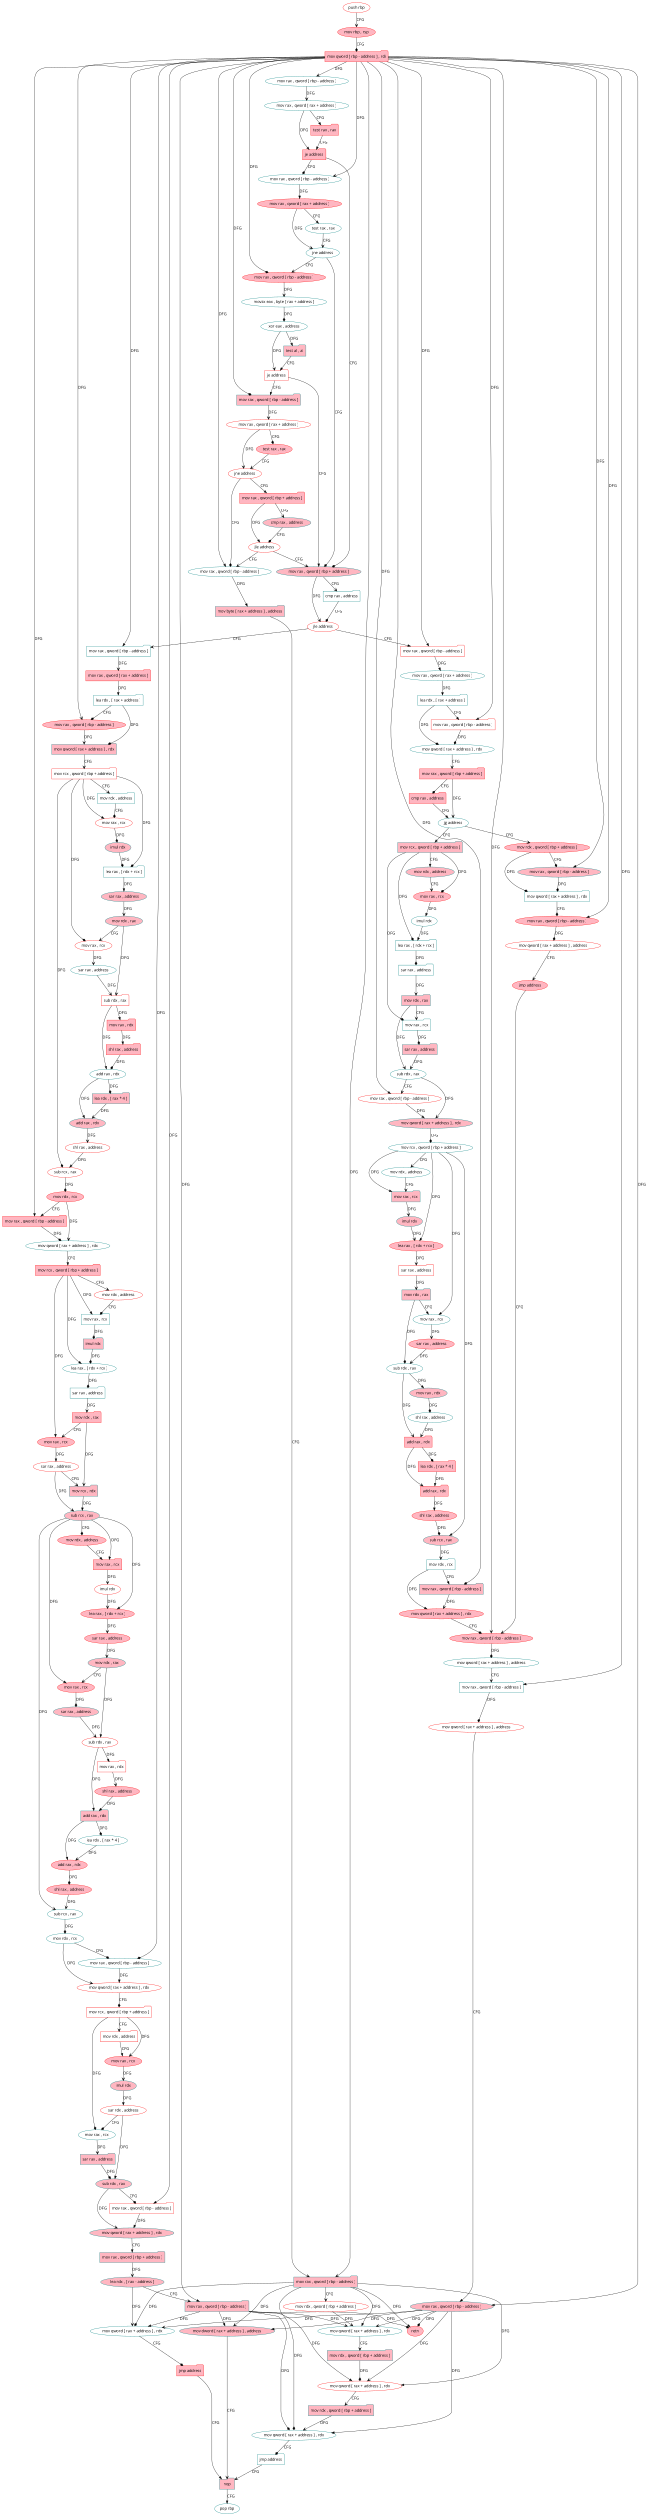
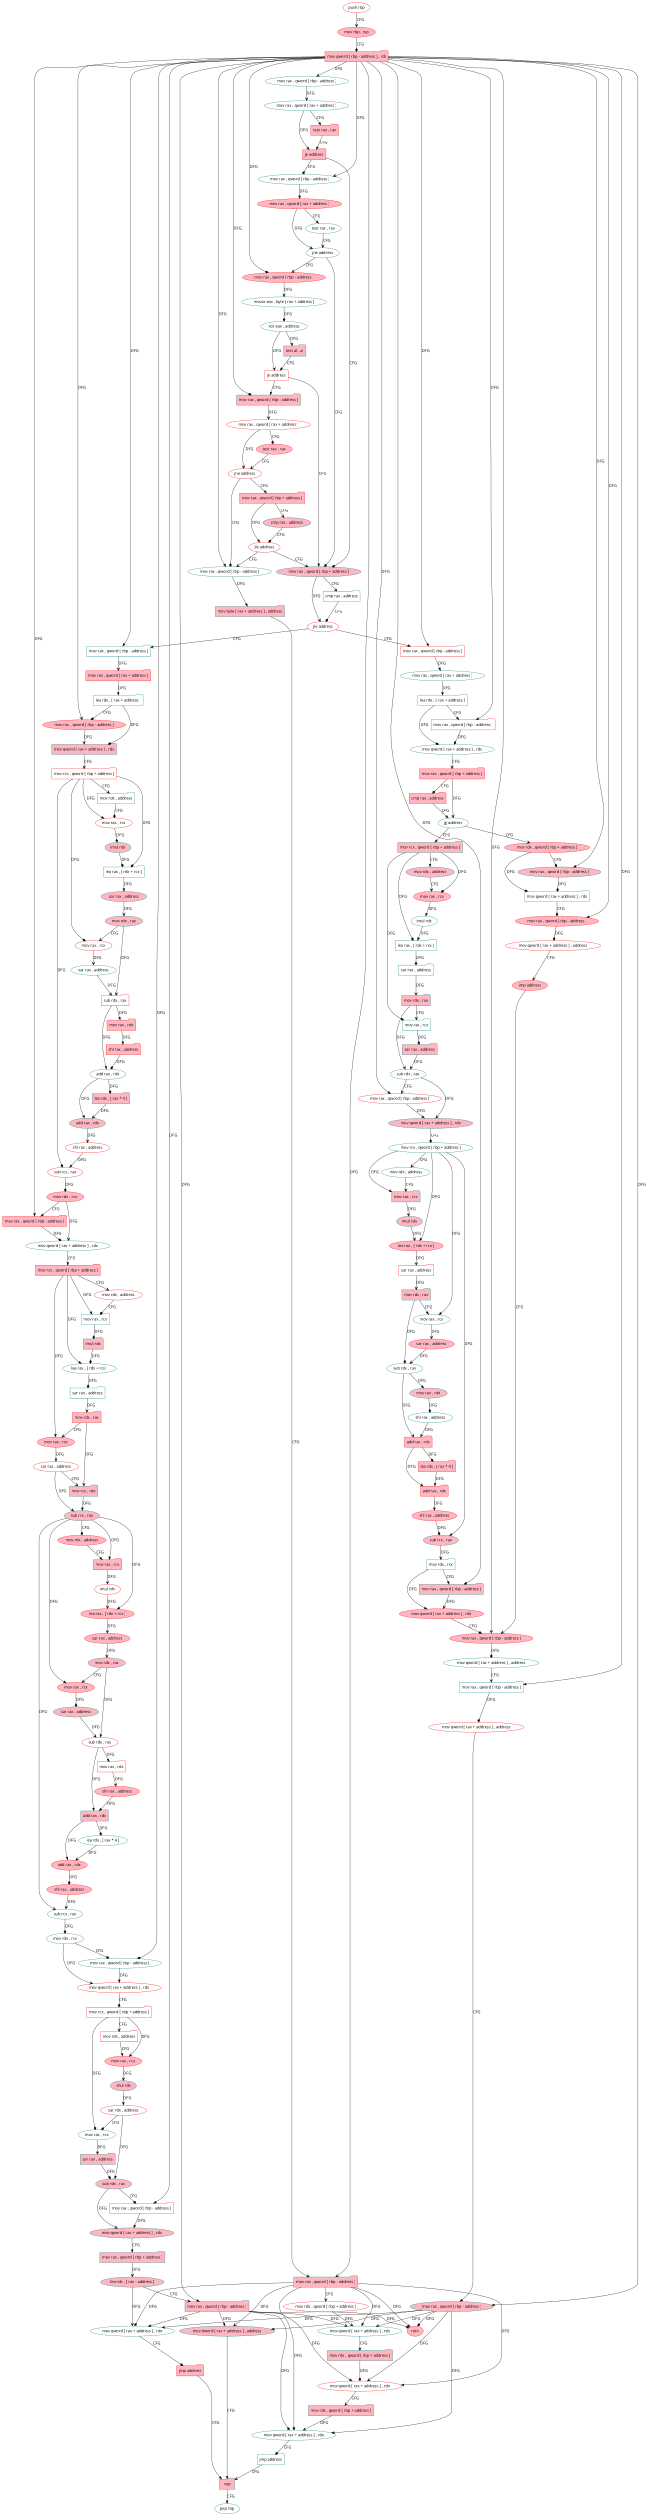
  digraph {
    fontname="Open Sans"
    node [color=teal fillcolor=lightpink fontname="Open Sans" shape=ellipse style=filled]
    edge [arrowhead=vee fontname="Open Sans"]
    n1 [color=red fillcolor=white label="push rbp"]
    n2 [color=red label="mov rbp , rsp"]
    n3 [color=red label="mov qword [ rbp - address ] , rdi" shape=folder]
    n4 [fillcolor=white label="mov rax , qword [ rbp - address ]"]
    n5 [fillcolor=white label="mov rax , qword [ rbp - address ]"]
    n6 [color=red fillcolor=white label="mov rax , qword [ rbp - address ]" shape=folder]
    n7 [fillcolor=white label="mov rax , qword [ rbp - address ]" shape=folder]
    n8 [color=red label="mov rax , qword [ rbp - address ]"]
    n9 [color=red fillcolor=white label="mov rax , qword [ rbp - address ]" shape=folder]
    n10 [color=red label="mov rax , qword [ rbp - address ]"]
    n11 [color=red label="mov rax , qword [ rbp - address ]" shape=folder]
    n12 [fillcolor=white label="mov rax , qword [ rbp - address ]"]
    n13 [color=red fillcolor=white label="mov rax , qword [ rbp - address ]" shape=folder]
    n14 [label="mov rax , qword [ rbp - address ]" shape=folder]
    n15 [label="mov rax , qword [ rbp - address ]" shape=folder]
    n16 [color=red fillcolor=white label="mov rax , qword [ rbp - address ]"]
    n17 [label="mov rax , qword [ rbp - address ]" shape=folder]
    n18 [color=red label="mov rax , qword [ rbp - address ]"]
    n19 [label="mov rax , qword [ rbp - address ]"]
    n20 [color=red label="mov rax , qword [ rbp - address ]"]
    n21 [fillcolor=white label="mov rax , qword [ rbp - address ]"]
    n22 [fillcolor=white label="mov rax , qword [ rbp - address ]" shape=folder]
    n23 [label="mov rax , qword [ rbp - address ]"]
    n24 [label="mov rax , qword [ rbp - address ]" shape=folder]
    n25 [fillcolor=white label="mov rax , qword [ rax + address ]"]
    n26 [color=red label="mov rax , qword [ rax + address ]"]
    n27 [fillcolor=white label="mov rax , qword [ rax + address ]"]
    n28 [color=red label="mov rax , qword [ rax + address ]" shape=folder]
    n29 [fillcolor=white label="movzx eax , byte [ rax + address ]"]
    n30 [fillcolor=white label="mov qword [ rax + address ] , rdx"]
    n31 [label="mov qword [ rax + address ] , rdx" shape=folder]
    n32 [fillcolor=white label="mov qword [ rax + address ] , rdx"]
    n33 [color=red fillcolor=white label="mov qword [ rax + address ] , rdx"]
    n34 [label="mov qword [ rax + address ] , rdx"]
    n35 [fillcolor=white label="mov qword [ rax + address ] , rdx"]
    n36 [color=red label=retn]
    n37 [label="mov dword [ rax + address ] , address"]
    n38 [fillcolor=white label="mov qword [ rax + address ] , rdx"]
    n39 [color=red fillcolor=white label="mov qword [ rax + address ] , rdx"]
    n40 [fillcolor=white label="mov qword [ rax + address ] , rdx"]
    n41 [color=red fillcolor=white label="mov rax , qword [ rax + address ]"]
    n42 [label="mov qword [ rax + address ] , rdx"]
    n43 [color=red label="mov qword [ rax + address ] , rdx"]
    n44 [fillcolor=white label="mov qword [ rax + address ] , address"]
    n45 [fillcolor=white label="mov qword [ rax + address ] , rdx" shape=folder]
    n46 [color=red fillcolor=white label="mov qword [ rax + address ] , address"]
    n47 [label="mov byte [ rax + address ] , address" shape=folder]
    n48 [color=red fillcolor=white label="mov qword [ rax + address ] , address"]
    n49 [color=red fillcolor=white label="mov rdx , qword [ rbp + address ]"]
    n50 [color=red label="test rax , rax" shape=folder]
    n51 [color=red label="je address" shape=folder]
    n52 [label="mov rax , qword [ rbp + address ]"]
    n53 [fillcolor=white label="cmp rax , address" shape=folder]
    n54 [color=red fillcolor=white label="jle address"]
    n55 [fillcolor=white label="test rax , rax"]
    n56 [fillcolor=white label="jne address"]
    n57 [fillcolor=white label="lea rdx , [ rax + address ]" shape=folder]
    n58 [fillcolor=white label="lea rdx , [ rax + address ]" shape=folder]
    n59 [fillcolor=white label="xor eax , address"]
    n60 [color=red label="mov rax , qword [ rbp + address ]" shape=folder]
    n61 [color=red label="cmp rax , address" shape=folder]
    n62 [fillcolor=white label="jg address"]
    n63 [label="mov rcx , qword [ rbp + address ]" shape=folder]
    n64 [color=red label="mov rdx , qword [ rbp + address ]"]
    n65 [label="mov rdx , address"]
    n66 [color=red label="mov rax , rcx"]
    n67 [fillcolor=white label="lea rax , [ rdx + rcx ]" shape=folder]
    n68 [fillcolor=white label="mov rax , rcx" shape=folder]
    n69 [fillcolor=white label="imul rdx"]
    n70 [fillcolor=white label="sar rax , address" shape=folder]
    n71 [label="sar rax , address" shape=folder]
    n72 [color=red fillcolor=white label="mov rcx , qword [ rbp + address ]" shape=folder]
    n73 [fillcolor=white label="mov rdx , address" shape=folder]
    n74 [color=red fillcolor=white label="mov rax , rcx"]
    n75 [fillcolor=white label="lea rax , [ rdx + rcx ]" shape=folder]
    n76 [color=red fillcolor=white label="mov rax , rcx"]
    n77 [color=red fillcolor=white label="sub rcx , rax"]
    n78 [label="imul rdx"]
    n79 [label="sar rax , address"]
    n80 [fillcolor=white label="sar rax , address"]
    n81 [color=red label="mov rdx , rcx"]
    n82 [label="mov rdx , rax"]
    n83 [color=red fillcolor=white label="sub rdx , rax" shape=folder]
    n84 [color=red label="mov rax , rdx" shape=folder]
    n85 [fillcolor=white label="add rax , rdx"]
    n86 [color=red label="shl rax , address" shape=folder]
    n87 [label="lea rdx , [ rax * 4 ]" shape=folder]
    n88 [label="add rax , rdx"]
    n89 [color=red fillcolor=white label="shl rax , address"]
    n90 [color=red label="mov rcx , qword [ rbp + address ]" shape=folder]
    n91 [color=red fillcolor=white label="mov rdx , address"]
    n92 [fillcolor=white label="mov rax , rcx" shape=folder]
    n93 [fillcolor=white label="lea rax , [ rdx + rcx ]"]
    n94 [color=red label="mov rax , rcx"]
    n95 [label="imul rdx" shape=folder]
    n96 [fillcolor=white label="sar rax , address" shape=folder]
    n97 [color=red fillcolor=white label="sar rax , address"]
    n98 [color=red label="mov rdx , rax" shape=folder]
    n99 [label="mov rcx , rdx" shape=folder]
    n100 [label="sub rcx , rax"]
    n101 [color=red label="mov rdx , address"]
    n102 [color=red label="mov rax , rcx" shape=folder]
    n103 [color=red label="lea rax , [ rdx + rcx ]"]
    n104 [color=red label="mov rax , rcx"]
    n105 [fillcolor=white label="sub rcx , rax"]
    n106 [color=red fillcolor=white label="imul rdx"]
    n107 [color=red label="sar rax , address"]
    n108 [label="sar rax , address"]
    n109 [fillcolor=white label="mov rdx , rcx"]
    n110 [label="mov rdx , rax"]
    n111 [color=red fillcolor=white label="sub rdx , rax"]
    n112 [color=red fillcolor=white label="mov rax , rdx" shape=folder]
    n113 [label="add rax , rdx" shape=folder]
    n114 [color=red label="shl rax , address"]
    n115 [fillcolor=white label="lea rdx , [ rax * 4 ]"]
    n116 [color=red label="add rax , rdx"]
    n117 [color=red label="shl rax , address"]
    n118 [color=red fillcolor=white label="mov rcx , qword [ rbp + address ]" shape=folder]
    n119 [color=red fillcolor=white label="mov rdx , address" shape=folder]
    n120 [color=red label="mov rax , rcx"]
    n121 [fillcolor=white label="mov rax , rcx"]
    n122 [label="imul rdx"]
    n123 [label="sar rax , address" shape=folder]
    n124 [color=red fillcolor=white label="sar rdx , address"]
    n125 [label="sub rdx , rax"]
    n126 [label="mov rax , qword [ rbp + address ]" shape=folder]
    n127 [label="lea rdx , [ rax - address ]"]
    n128 [color=red label="jmp address" shape=folder]
    n129 [label=nop shape=folder]
    n130 [label="mov rdx , qword [ rbp + address ]" shape=folder]
    n131 [label="mov rdx , qword [ rbp + address ]" shape=folder]
    n132 [fillcolor=white label="jmp address" shape=folder]
    n133 [fillcolor=white label="pop rbp"]
    n134 [label="test al , al" shape=folder]
    n135 [color=red fillcolor=white label="je address" shape=folder]
    n136 [color=red label="test rax , rax"]
    n137 [color=red fillcolor=white label="jne address"]
    n138 [label="mov rdx , rax" shape=folder]
    n139 [fillcolor=white label="sub rdx , rax"]
    n140 [fillcolor=white label="mov rcx , qword [ rbp + address ]"]
    n141 [fillcolor=white label="mov rdx , address"]
    n142 [label="mov rax , rcx" shape=folder]
    n143 [color=red label="lea rax , [ rdx + rcx ]"]
    n144 [fillcolor=white label="mov rax , rcx"]
    n145 [label="sub rcx , rax"]
    n146 [label="imul rdx"]
    n147 [color=red fillcolor=white label="sar rax , address" shape=folder]
    n148 [color=red label="sar rax , address"]
    n149 [fillcolor=white label="mov rdx , rcx" shape=folder]
    n150 [label="mov rdx , rax" shape=folder]
    n151 [fillcolor=white label="sub rdx , rax"]
    n152 [label="mov rax , rdx"]
    n153 [color=red label="add rax , rdx" shape=folder]
    n154 [fillcolor=white label="shl rax , address"]
    n155 [color=red label="lea rdx , [ rax * 4 ]" shape=folder]
    n156 [color=red label="add rax , rdx" shape=folder]
    n157 [color=red label="shl rax , address"]
    n158 [color=red label="jmp address"]
    n159 [color=red label="mov rax , qword [ rbp + address ]" shape=folder]
    n160 [label="cmp rax , address"]
    n161 [color=red fillcolor=white label="jle address"]
    n1 -> n2 [label=CFG]
    n2 -> n3 [arrowhead=diamond label=CFG]
    n3 -> n4 [label=DFG]
    n3 -> n5 [label=DFG]
    n3 -> n6 [arrowhead=normal label=DFG]
    n3 -> n7 [arrowhead=normal label=DFG]
    n3 -> n8 [arrowhead=diamond label=DFG]
    n3 -> n9 [arrowhead=normal label=DFG]
    n3 -> n10 [label=DFG]
    n3 -> n11 [arrowhead=normal label=DFG]
    n3 -> n12 [arrowhead=diamond label=DFG]
    n3 -> n13 [arrowhead=normal label=DFG]
    n3 -> n14 [arrowhead=normal label=DFG]
    n3 -> n15 [arrowhead=diamond label=DFG]
    n3 -> n16 [arrowhead=normal label=DFG]
    n3 -> n17 [arrowhead=diamond label=DFG]
    n3 -> n18 [label=DFG]
    n3 -> n19 [arrowhead=normal label=DFG]
    n3 -> n20 [arrowhead=normal label=DFG]
    n3 -> n21 [arrowhead=normal label=DFG]
    n3 -> n22 [arrowhead=normal label=DFG]
    n3 -> n23 [arrowhead=normal label=DFG]
    n3 -> n24 [label=DFG]
    n4 -> n25 [label=DFG]
    n5 -> n26 [arrowhead=normal label=DFG]
    n6 -> n27 [arrowhead=normal label=DFG]
    n7 -> n28 [label=DFG]
    n8 -> n29 [label=DFG]
    n9 -> n30 [arrowhead=diamond label=DFG]
    n10 -> n31 [label=DFG]
    n11 -> n32 [arrowhead=diamond label=DFG]
    n12 -> n33 [arrowhead=normal label=DFG]
    n13 -> n34 [arrowhead=normal label=DFG]
    n14 -> n35 [arrowhead=normal label=DFG]
    n14 -> n36 [arrowhead=diamond label=DFG]
    n14 -> n37 [arrowhead=normal label=DFG]
    n14 -> n38 [label=DFG]
    n14 -> n39 [arrowhead=normal label=DFG]
    n14 -> n40 [arrowhead=diamond label=DFG]
    n15 -> n41 [label=DFG]
    n16 -> n42 [arrowhead=normal label=DFG]
    n17 -> n43 [label=DFG]
    n18 -> n44 [arrowhead=diamond label=DFG]
    n19 -> n45 [arrowhead=diamond label=DFG]
    n20 -> n46 [arrowhead=diamond label=DFG]
    n21 -> n47 [arrowhead=normal label=DFG]
    n22 -> n48 [arrowhead=diamond label=DFG]
    n23 -> n35 [label=DFG]
    n23 -> n36 [arrowhead=diamond label=DFG]
    n23 -> n37 [arrowhead=normal label=DFG]
    n23 -> n38 [label=DFG]
    n23 -> n39 [label=DFG]
    n23 -> n40 [arrowhead=normal label=DFG]
    n24 -> n35 [arrowhead=diamond label=DFG]
    n24 -> n36 [arrowhead=normal label=DFG]
    n24 -> n37 [label=DFG]
    n24 -> n38 [arrowhead=normal label=DFG]
    n24 -> n39 [arrowhead=normal label=DFG]
    n24 -> n40 [arrowhead=diamond label=DFG]
    n24 -> n49 [label=CFG]
    n25 -> n50 [arrowhead=normal label=CFG]
    n25 -> n51 [arrowhead=normal label=DFG]
    n26 -> n55 [arrowhead=normal label=CFG]
    n26 -> n56 [label=DFG]
    n27 -> n57 [arrowhead=normal label=DFG]
    n28 -> n58 [arrowhead=normal label=DFG]
    n29 -> n59 [arrowhead=diamond label=DFG]
    n30 -> n60 [label=CFG]
    n31 -> n72 [label=CFG]
    n32 -> n90 [arrowhead=normal label=CFG]
    n33 -> n118 [arrowhead=diamond label=CFG]
    n34 -> n126 [arrowhead=normal label=CFG]
    n35 -> n128 [arrowhead=diamond label=CFG]
-   n37 -> n129 [label=CFG]
+   n37 -> n129 [arrowhead=normal label=CFG]
    n38 -> n130 [label=CFG]
    n39 -> n131 [label=CFG]
    n40 -> n132 [arrowhead=diamond label=CFG]
    n41 -> n136 [arrowhead=diamond label=CFG]
    n41 -> n137 [label=DFG]
    n42 -> n140 [arrowhead=diamond label=CFG]
    n43 -> n18 [arrowhead=diamond label=CFG]
    n44 -> n22 [label=CFG]
    n45 -> n20 [arrowhead=diamond label=CFG]
    n46 -> n158 [label=CFG]
    n47 -> n24 [label=CFG]
    n48 -> n23 [arrowhead=normal label=CFG]
    n49 -> n38 [label=DFG]
    n50 -> n51 [arrowhead=normal label=CFG]
    n51 -> n5 [arrowhead=diamond label=CFG]
    n51 -> n52 [arrowhead=diamond label=CFG]
    n52 -> n53 [label=CFG]
    n52 -> n54 [label=DFG]
    n53 -> n54 [arrowhead=diamond label=CFG]
    n54 -> n6 [arrowhead=normal label=CFG]
    n54 -> n7 [label=CFG]
    n55 -> n56 [label=CFG]
    n56 -> n8 [label=CFG]
    n56 -> n52 [arrowhead=diamond label=CFG]
    n57 -> n9 [arrowhead=normal label=CFG]
    n57 -> n30 [arrowhead=diamond label=DFG]
    n58 -> n10 [arrowhead=diamond label=CFG]
    n58 -> n31 [arrowhead=diamond label=DFG]
    n59 -> n134 [arrowhead=normal label=DFG]
    n59 -> n135 [label=DFG]
    n60 -> n61 [arrowhead=diamond label=CFG]
    n60 -> n62 [label=DFG]
    n61 -> n62 [arrowhead=normal label=CFG]
    n62 -> n63 [arrowhead=normal label=CFG]
    n62 -> n64 [label=CFG]
    n63 -> n65 [arrowhead=normal label=CFG]
    n63 -> n66 [arrowhead=diamond label=DFG]
    n63 -> n67 [arrowhead=diamond label=DFG]
    n63 -> n68 [arrowhead=diamond label=DFG]
    n64 -> n19 [arrowhead=diamond label=CFG]
    n64 -> n45 [arrowhead=diamond label=DFG]
    n65 -> n66 [label=CFG]
    n66 -> n69 [arrowhead=normal label=DFG]
    n67 -> n70 [arrowhead=diamond label=DFG]
    n68 -> n71 [arrowhead=diamond label=DFG]
    n69 -> n67 [arrowhead=normal label=DFG]
    n70 -> n138 [label=DFG]
    n71 -> n139 [label=DFG]
    n72 -> n73 [label=CFG]
    n72 -> n74 [arrowhead=normal label=DFG]
    n72 -> n75 [arrowhead=diamond label=DFG]
    n72 -> n76 [arrowhead=diamond label=DFG]
    n72 -> n77 [arrowhead=diamond label=DFG]
    n73 -> n74 [arrowhead=diamond label=CFG]
    n74 -> n78 [arrowhead=diamond label=DFG]
    n75 -> n79 [arrowhead=normal label=DFG]
    n76 -> n80 [label=DFG]
    n77 -> n81 [arrowhead=diamond label=DFG]
    n78 -> n75 [arrowhead=diamond label=DFG]
    n79 -> n82 [label=DFG]
    n80 -> n83 [label=DFG]
    n81 -> n11 [arrowhead=normal label=CFG]
    n81 -> n32 [label=DFG]
    n82 -> n76 [label=CFG]
    n82 -> n83 [label=DFG]
    n83 -> n84 [arrowhead=normal label=DFG]
    n83 -> n85 [arrowhead=normal label=DFG]
    n84 -> n86 [arrowhead=normal label=DFG]
    n85 -> n87 [arrowhead=diamond label=DFG]
    n85 -> n88 [arrowhead=normal label=DFG]
    n86 -> n85 [arrowhead=diamond label=DFG]
    n87 -> n88 [label=DFG]
    n88 -> n89 [label=DFG]
    n89 -> n77 [arrowhead=normal label=DFG]
    n90 -> n91 [label=CFG]
    n90 -> n92 [arrowhead=normal label=DFG]
    n90 -> n93 [arrowhead=normal label=DFG]
    n90 -> n94 [arrowhead=normal label=DFG]
    n91 -> n92 [arrowhead=diamond label=CFG]
    n92 -> n95 [arrowhead=diamond label=DFG]
    n93 -> n96 [arrowhead=diamond label=DFG]
    n94 -> n97 [arrowhead=normal label=DFG]
    n95 -> n93 [arrowhead=diamond label=DFG]
    n96 -> n98 [label=DFG]
    n97 -> n99 [label=CFG]
    n97 -> n100 [label=DFG]
    n98 -> n94 [label=CFG]
    n98 -> n99 [label=DFG]
    n99 -> n100 [arrowhead=normal label=DFG]
    n100 -> n101 [arrowhead=diamond label=CFG]
    n100 -> n102 [arrowhead=normal label=DFG]
    n100 -> n103 [arrowhead=normal label=DFG]
    n100 -> n104 [arrowhead=normal label=DFG]
    n100 -> n105 [label=DFG]
    n101 -> n102 [arrowhead=normal label=CFG]
    n102 -> n106 [label=DFG]
    n103 -> n107 [label=DFG]
    n104 -> n108 [arrowhead=diamond label=DFG]
    n105 -> n109 [arrowhead=diamond label=DFG]
    n106 -> n103 [label=DFG]
    n107 -> n110 [label=DFG]
    n108 -> n111 [label=DFG]
    n109 -> n12 [arrowhead=diamond label=CFG]
    n109 -> n33 [label=DFG]
    n110 -> n104 [label=CFG]
    n110 -> n111 [arrowhead=normal label=DFG]
    n111 -> n112 [arrowhead=normal label=DFG]
    n111 -> n113 [arrowhead=normal label=DFG]
    n112 -> n114 [label=DFG]
    n113 -> n115 [arrowhead=diamond label=DFG]
    n113 -> n116 [arrowhead=normal label=DFG]
    n114 -> n113 [arrowhead=normal label=DFG]
    n115 -> n116 [label=DFG]
    n116 -> n117 [arrowhead=diamond label=DFG]
    n117 -> n105 [label=DFG]
    n118 -> n119 [label=CFG]
    n118 -> n120 [label=DFG]
    n118 -> n121 [arrowhead=diamond label=DFG]
    n119 -> n120 [arrowhead=normal label=CFG]
    n120 -> n122 [label=DFG]
    n121 -> n123 [label=DFG]
    n122 -> n124 [arrowhead=normal label=DFG]
    n123 -> n125 [arrowhead=diamond label=DFG]
    n124 -> n121 [arrowhead=diamond label=CFG]
    n124 -> n125 [arrowhead=normal label=DFG]
    n125 -> n13 [arrowhead=diamond label=CFG]
    n125 -> n34 [label=DFG]
    n126 -> n127 [label=DFG]
    n127 -> n14 [label=CFG]
    n127 -> n35 [label=DFG]
    n128 -> n129 [arrowhead=normal label=CFG]
    n129 -> n133 [arrowhead=normal label=CFG]
    n130 -> n39 [arrowhead=diamond label=DFG]
    n131 -> n40 [label=DFG]
    n132 -> n129 [label=CFG]
    n134 -> n135 [arrowhead=normal label=CFG]
    n135 -> n15 [arrowhead=normal label=CFG]
    n135 -> n52 [arrowhead=normal label=CFG]
    n136 -> n137 [label=CFG]
    n137 -> n21 [arrowhead=diamond label=CFG]
    n137 -> n159 [arrowhead=normal label=CFG]
    n138 -> n68 [label=CFG]
    n138 -> n139 [label=DFG]
    n139 -> n16 [label=CFG]
    n139 -> n42 [label=DFG]
    n140 -> n141 [label=CFG]
    n140 -> n142 [arrowhead=normal label=DFG]
    n140 -> n143 [arrowhead=normal label=DFG]
    n140 -> n144 [arrowhead=normal label=DFG]
    n140 -> n145 [arrowhead=normal label=DFG]
    n141 -> n142 [label=CFG]
    n142 -> n146 [label=DFG]
    n143 -> n147 [label=DFG]
    n144 -> n148 [label=DFG]
    n145 -> n149 [label=DFG]
    n146 -> n143 [label=DFG]
    n147 -> n150 [label=DFG]
    n148 -> n151 [label=DFG]
    n149 -> n17 [arrowhead=normal label=CFG]
    n149 -> n43 [arrowhead=normal label=DFG]
    n150 -> n144 [arrowhead=normal label=CFG]
    n150 -> n151 [arrowhead=diamond label=DFG]
    n151 -> n152 [arrowhead=normal label=DFG]
    n151 -> n153 [label=DFG]
    n152 -> n154 [arrowhead=diamond label=DFG]
    n153 -> n155 [arrowhead=diamond label=DFG]
    n153 -> n156 [label=DFG]
    n154 -> n153 [label=DFG]
    n155 -> n156 [arrowhead=normal label=DFG]
    n156 -> n157 [arrowhead=normal label=DFG]
    n157 -> n145 [arrowhead=diamond label=DFG]
    n158 -> n18 [label=CFG]
    n159 -> n160 [label=CFG]
    n159 -> n161 [arrowhead=normal label=DFG]
    n160 -> n161 [arrowhead=diamond label=CFG]
    n161 -> n21 [label=CFG]
    n161 -> n52 [label=CFG]
  }
